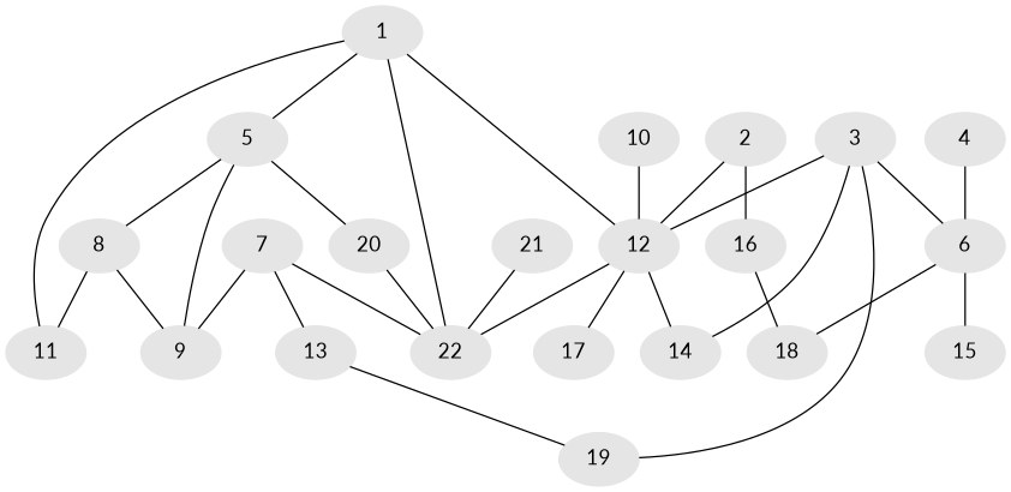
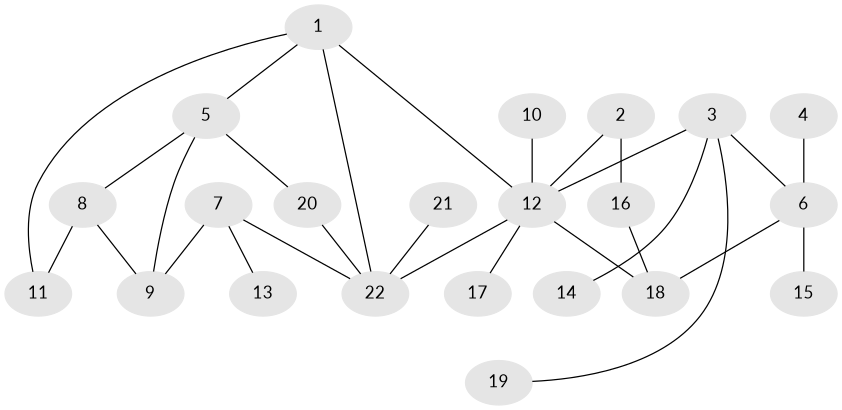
  graph {
    fontname=Lato
    node [color=gray90 fontname=Lato style=filled]
    edge [fontname=Lato weight=1.0]
    1
    5
    11
    12
    22
    8
    9
    20
    14
    17
    2
    16
    18
    3
    6
    19
    15
    4
    13
    7
    10
    21
    1 -- 5
    1 -- 11
    1 -- 12
    1 -- 22
    5 -- 8
    5 -- 9
    5 -- 20
    12 -- 22
-   12 -- 14
+   12 -- 18
    12 -- 17
    8 -- 11
    8 -- 9
    20 -- 22
    2 -- 12
    2 -- 16
    16 -- 18
    3 -- 12
    3 -- 14
    3 -- 6
    3 -- 19
    6 -- 18
    6 -- 15
    4 -- 6
-   13 -- 19
    7 -- 22
    7 -- 9
    7 -- 13
    10 -- 12
    21 -- 22
  }
